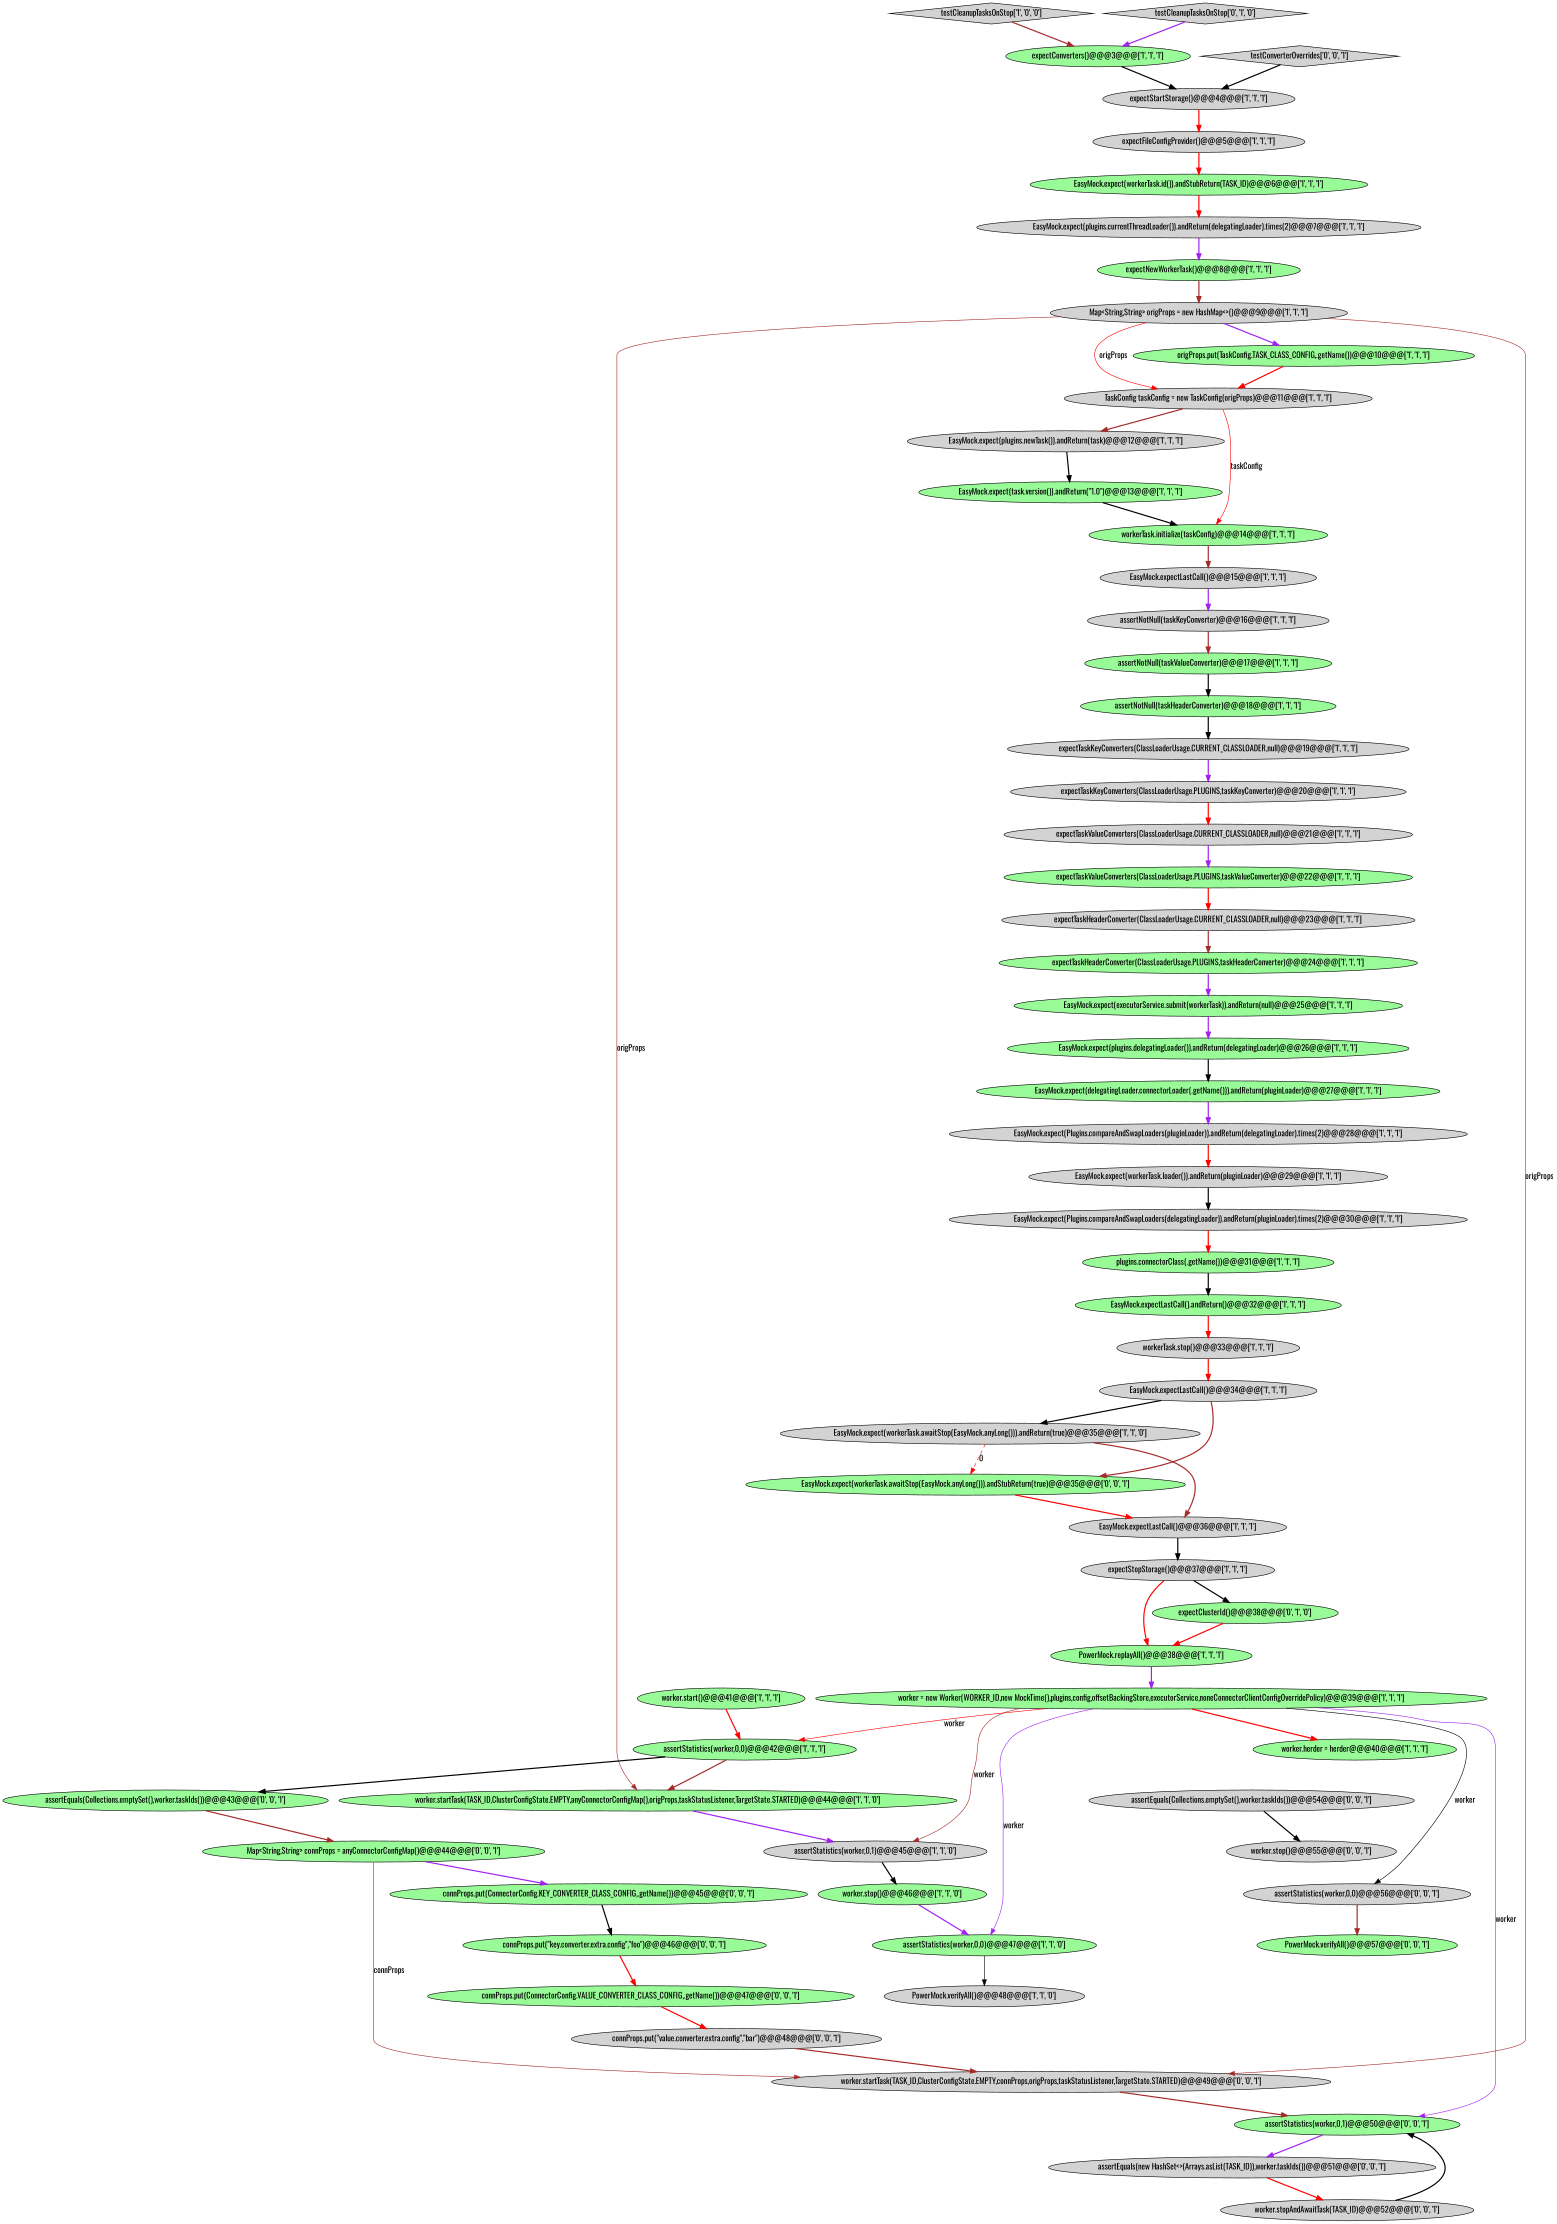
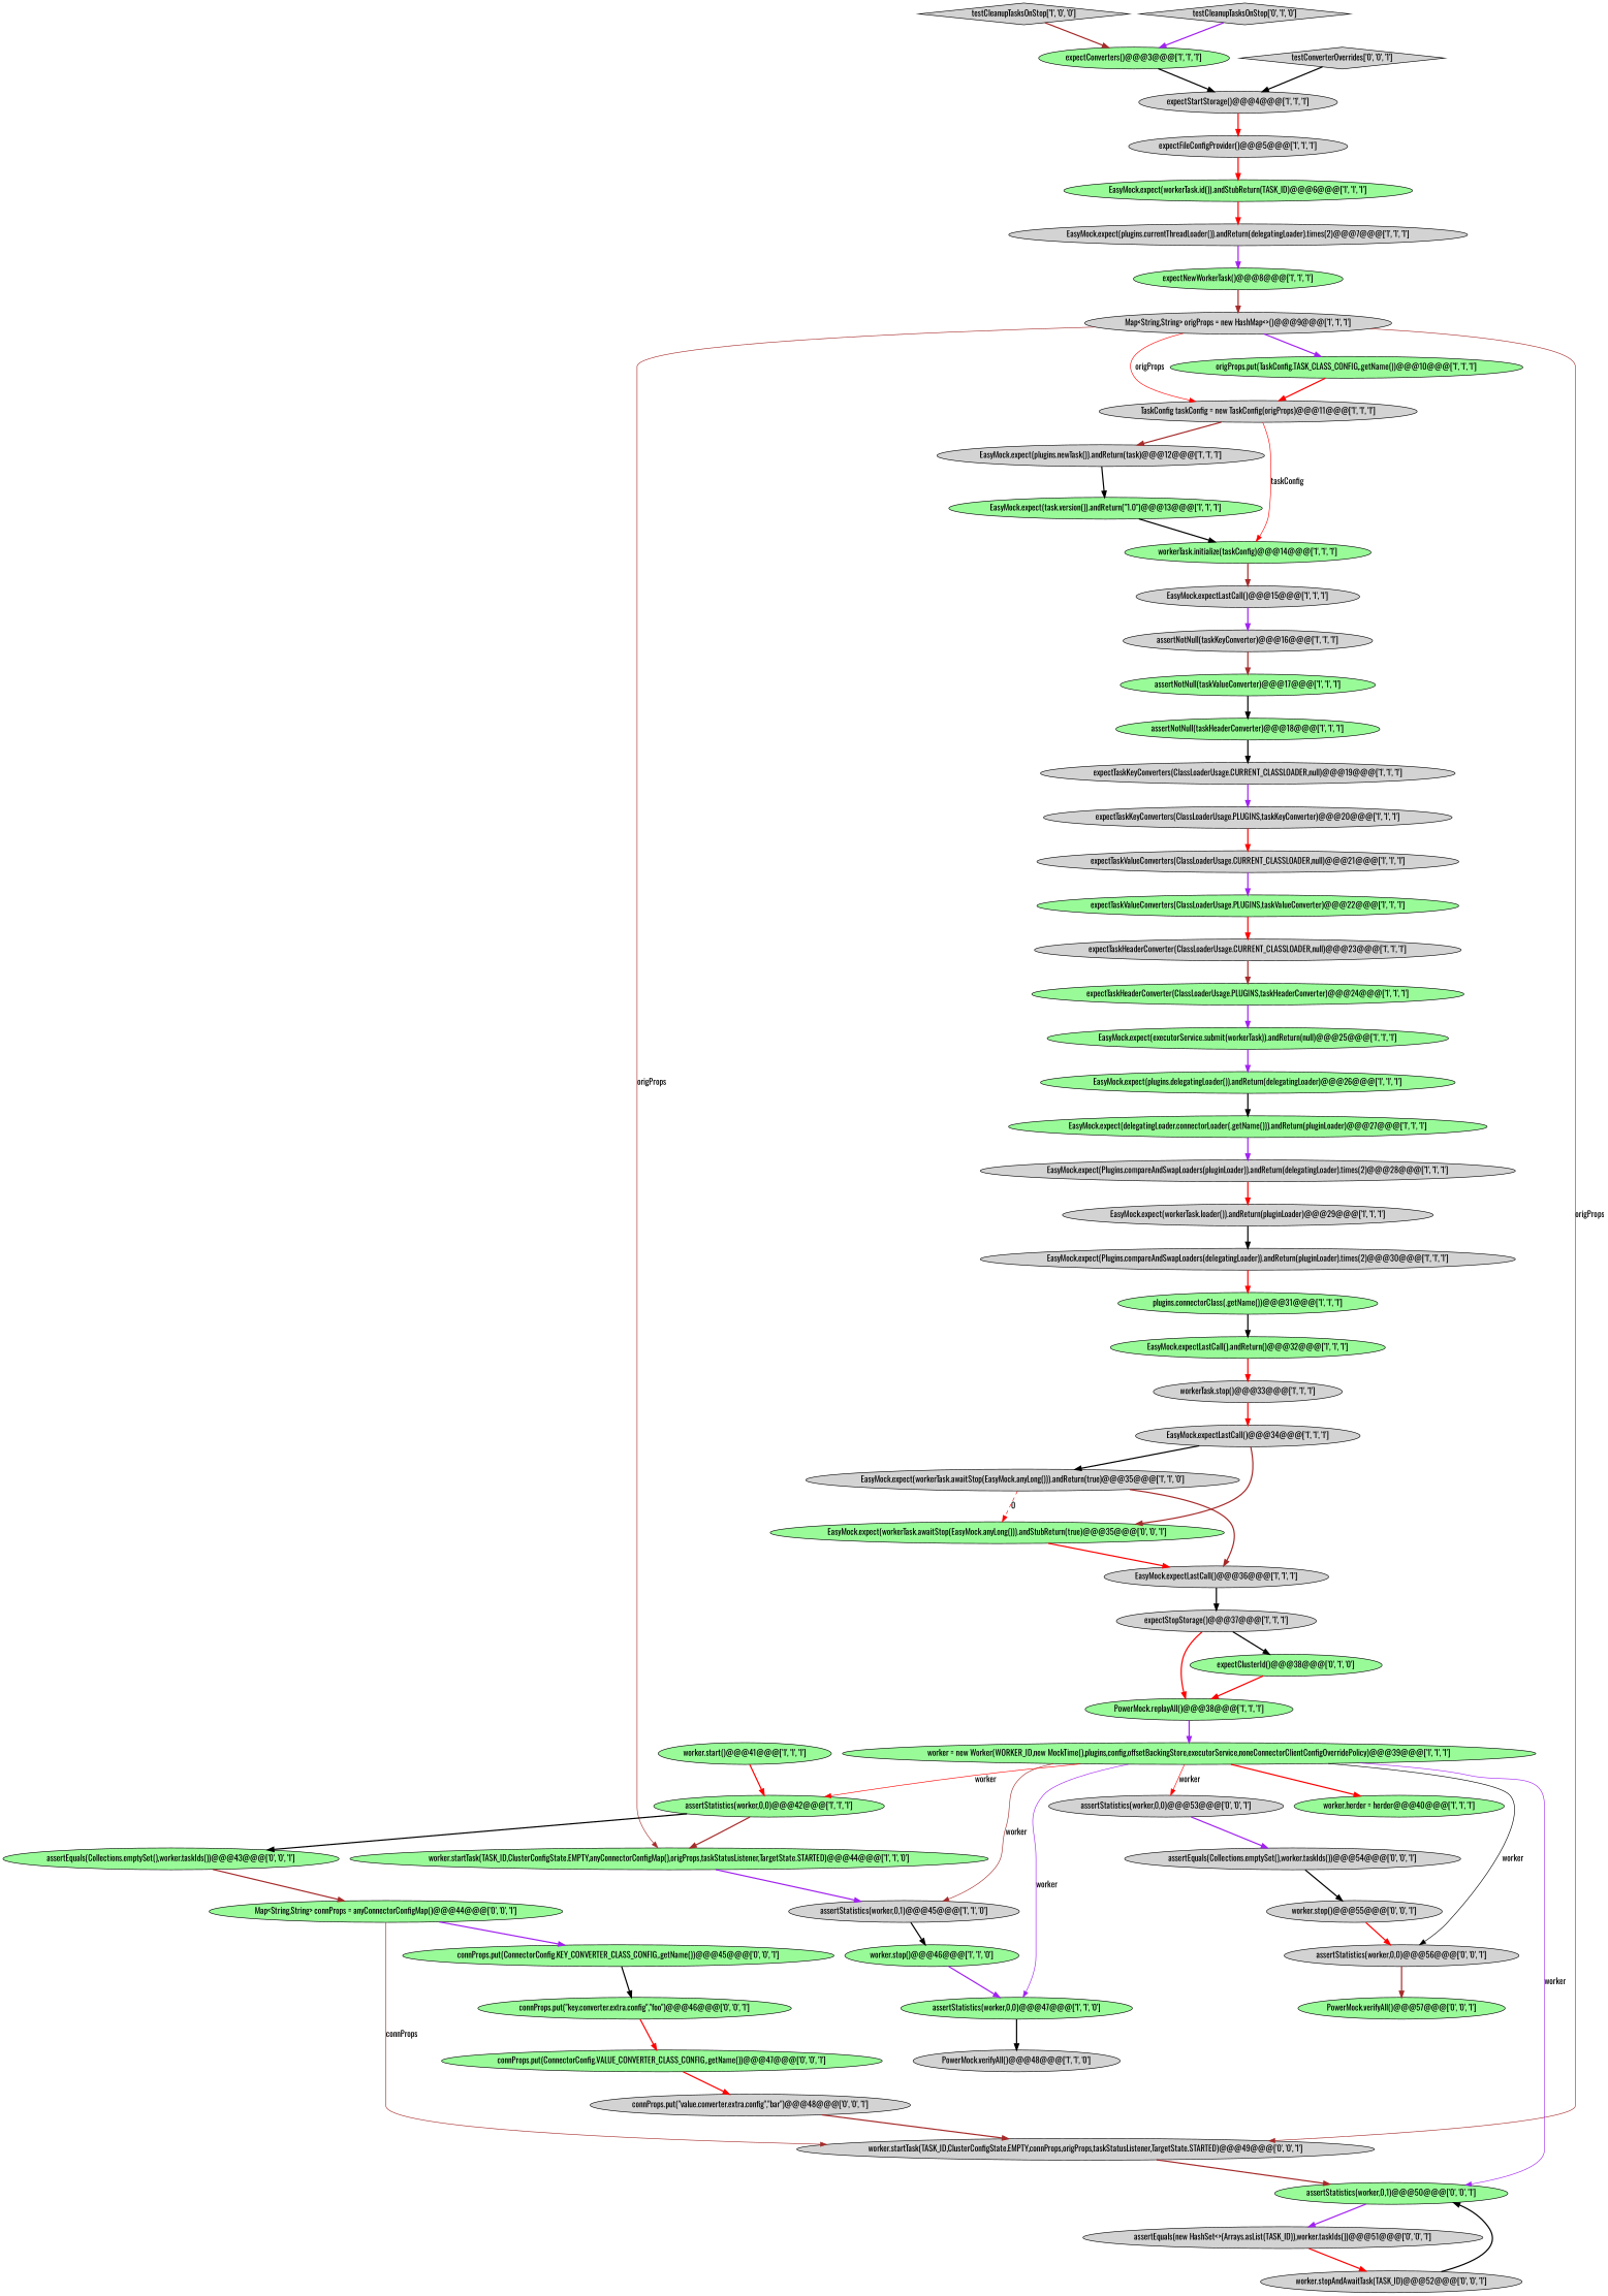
  digraph {
    fontname=Oswald
    node [fillcolor=lightgrey fontname=Oswald shape=ellipse style=filled]
    edge [color=red fontname=Oswald style=bold]
    n1 [fillcolor=palegreen label="Map<String,String> connProps = anyConnectorConfigMap()@@@44@@@['0', '0', '1']"]
    n2 [fillcolor=palegreen label="connProps.put(ConnectorConfig.KEY_CONVERTER_CLASS_CONFIG,.getName())@@@45@@@['0', '0', '1']"]
    n3 [label="worker.startTask(TASK_ID,ClusterConfigState.EMPTY,connProps,origProps,taskStatusListener,TargetState.STARTED)@@@49@@@['0', '0', '1']"]
    n4 [fillcolor=palegreen label="connProps.put(\"key.converter.extra.config\",\"foo\")@@@46@@@['0', '0', '1']"]
    n5 [fillcolor=palegreen label="assertStatistics(worker,0,1)@@@50@@@['0', '0', '1']"]
    n6 [fillcolor=palegreen label="EasyMock.expect(workerTask.id()).andStubReturn(TASK_ID)@@@6@@@['1', '1', '1']"]
    n7 [label="EasyMock.expect(plugins.currentThreadLoader()).andReturn(delegatingLoader).times(2)@@@7@@@['1', '1', '1']"]
    n8 [fillcolor=palegreen label="expectNewWorkerTask()@@@8@@@['1', '1', '1']"]
    n9 [label="Map<String,String> origProps = new HashMap<>()@@@9@@@['1', '1', '1']"]
    n10 [fillcolor=palegreen label="worker.stop()@@@46@@@['1', '1', '0']"]
    n11 [fillcolor=palegreen label="assertStatistics(worker,0,0)@@@47@@@['1', '1', '0']"]
    n12 [label="PowerMock.verifyAll()@@@48@@@['1', '1', '0']"]
    n13 [label="assertEquals(new HashSet<>(Arrays.asList(TASK_ID)),worker.taskIds())@@@51@@@['0', '0', '1']"]
    n14 [label="worker.stopAndAwaitTask(TASK_ID)@@@52@@@['0', '0', '1']"]
    n15 [label="expectTaskKeyConverters(ClassLoaderUsage.CURRENT_CLASSLOADER,null)@@@19@@@['1', '1', '1']"]
    n16 [label="expectTaskKeyConverters(ClassLoaderUsage.PLUGINS,taskKeyConverter)@@@20@@@['1', '1', '1']"]
    n17 [label="expectTaskValueConverters(ClassLoaderUsage.CURRENT_CLASSLOADER,null)@@@21@@@['1', '1', '1']"]
    n18 [label="connProps.put(\"value.converter.extra.config\",\"bar\")@@@48@@@['0', '0', '1']"]
    n19 [fillcolor=palegreen label="expectTaskValueConverters(ClassLoaderUsage.PLUGINS,taskValueConverter)@@@22@@@['1', '1', '1']"]
    n20 [label="expectTaskHeaderConverter(ClassLoaderUsage.CURRENT_CLASSLOADER,null)@@@23@@@['1', '1', '1']"]
    n21 [fillcolor=palegreen label="workerTask.initialize(taskConfig)@@@14@@@['1', '1', '1']"]
    n22 [label="EasyMock.expectLastCall()@@@15@@@['1', '1', '1']"]
    n23 [label="assertNotNull(taskKeyConverter)@@@16@@@['1', '1', '1']"]
    n24 [fillcolor=palegreen label="plugins.connectorClass(.getName())@@@31@@@['1', '1', '1']"]
    n25 [fillcolor=palegreen label="EasyMock.expectLastCall().andReturn()@@@32@@@['1', '1', '1']"]
    n26 [label="workerTask.stop()@@@33@@@['1', '1', '1']"]
    n27 [label="testCleanupTasksOnStop['1', '0', '0']" shape=diamond]
    n28 [fillcolor=palegreen label="expectConverters()@@@3@@@['1', '1', '1']"]
    n29 [label="expectStartStorage()@@@4@@@['1', '1', '1']"]
    n30 [label="EasyMock.expect(Plugins.compareAndSwapLoaders(pluginLoader)).andReturn(delegatingLoader).times(2)@@@28@@@['1', '1', '1']"]
    n31 [label="EasyMock.expect(workerTask.loader()).andReturn(pluginLoader)@@@29@@@['1', '1', '1']"]
    n32 [label="EasyMock.expect(Plugins.compareAndSwapLoaders(delegatingLoader)).andReturn(pluginLoader).times(2)@@@30@@@['1', '1', '1']"]
    n33 [fillcolor=palegreen label="EasyMock.expect(workerTask.awaitStop(EasyMock.anyLong())).andStubReturn(true)@@@35@@@['0', '0', '1']"]
    n34 [label="EasyMock.expectLastCall()@@@36@@@['1', '1', '1']"]
    n35 [label="expectStopStorage()@@@37@@@['1', '1', '1']"]
    n36 [fillcolor=palegreen label="expectTaskHeaderConverter(ClassLoaderUsage.PLUGINS,taskHeaderConverter)@@@24@@@['1', '1', '1']"]
    n37 [fillcolor=palegreen label="EasyMock.expect(executorService.submit(workerTask)).andReturn(null)@@@25@@@['1', '1', '1']"]
    n38 [fillcolor=palegreen label="EasyMock.expect(plugins.delegatingLoader()).andReturn(delegatingLoader)@@@26@@@['1', '1', '1']"]
    n39 [fillcolor=palegreen label="EasyMock.expect(task.version()).andReturn(\"1.0\")@@@13@@@['1', '1', '1']"]
    n40 [fillcolor=palegreen label="origProps.put(TaskConfig.TASK_CLASS_CONFIG,.getName())@@@10@@@['1', '1', '1']"]
    n41 [label="TaskConfig taskConfig = new TaskConfig(origProps)@@@11@@@['1', '1', '1']"]
    n42 [label="EasyMock.expect(plugins.newTask()).andReturn(task)@@@12@@@['1', '1', '1']"]
    n43 [fillcolor=palegreen label="worker.startTask(TASK_ID,ClusterConfigState.EMPTY,anyConnectorConfigMap(),origProps,taskStatusListener,TargetState.STARTED)@@@44@@@['1', '1', '0']"]
    n44 [label="expectFileConfigProvider()@@@5@@@['1', '1', '1']"]
    n45 [fillcolor=palegreen label="assertNotNull(taskValueConverter)@@@17@@@['1', '1', '1']"]
    n46 [fillcolor=palegreen label="assertNotNull(taskHeaderConverter)@@@18@@@['1', '1', '1']"]
    n47 [fillcolor=palegreen label="connProps.put(ConnectorConfig.VALUE_CONVERTER_CLASS_CONFIG,.getName())@@@47@@@['0', '0', '1']"]
    n48 [fillcolor=palegreen label="PowerMock.replayAll()@@@38@@@['1', '1', '1']"]
    n49 [fillcolor=palegreen label="expectClusterId()@@@38@@@['0', '1', '0']"]
    n50 [label="assertStatistics(worker,0,1)@@@45@@@['1', '1', '0']"]
+   n51 [label="assertStatistics(worker,0,0)@@@53@@@['0', '0', '1']"]
    n52 [label="assertEquals(Collections.emptySet(),worker.taskIds())@@@54@@@['0', '0', '1']"]
    n53 [label="worker.stop()@@@55@@@['0', '0', '1']"]
    n54 [fillcolor=palegreen label="worker = new Worker(WORKER_ID,new MockTime(),plugins,config,offsetBackingStore,executorService,noneConnectorClientConfigOverridePolicy)@@@39@@@['1', '1', '1']"]
    n55 [fillcolor=palegreen label="assertStatistics(worker,0,0)@@@42@@@['1', '1', '1']"]
    n56 [label="assertStatistics(worker,0,0)@@@56@@@['0', '0', '1']"]
    n57 [fillcolor=palegreen label="worker.herder = herder@@@40@@@['1', '1', '1']"]
    n58 [fillcolor=palegreen label="EasyMock.expect(delegatingLoader.connectorLoader(.getName())).andReturn(pluginLoader)@@@27@@@['1', '1', '1']"]
    n59 [fillcolor=palegreen label="worker.start()@@@41@@@['1', '1', '1']"]
    n60 [fillcolor=palegreen label="assertEquals(Collections.emptySet(),worker.taskIds())@@@43@@@['0', '0', '1']"]
    n61 [fillcolor=palegreen label="PowerMock.verifyAll()@@@57@@@['0', '0', '1']"]
    n62 [label="EasyMock.expect(workerTask.awaitStop(EasyMock.anyLong())).andReturn(true)@@@35@@@['1', '1', '0']"]
    n63 [label="testCleanupTasksOnStop['0', '1', '0']" shape=diamond]
    n64 [label="EasyMock.expectLastCall()@@@34@@@['1', '1', '1']"]
    n65 [label="testConverterOverrides['0', '0', '1']" shape=diamond]
    n1 -> n2 [color=purple]
    n1 -> n3 [color=brown label=connProps style=solid]
    n2 -> n4 [color=black]
    n3 -> n5 [color=brown]
    n4 -> n47
    n5 -> n13 [color=purple]
    n6 -> n7
    n7 -> n8 [color=purple]
    n8 -> n9 [color=brown]
    n9 -> n3 [color=brown label=origProps style=solid]
    n9 -> n40 [color=purple]
    n9 -> n41 [label=origProps style=solid]
    n9 -> n43 [color=brown label=origProps style=solid]
    n10 -> n11 [color=purple]
-   n11 -> n12 [color=black style=solid]
+   n11 -> n12 [color=black]
    n13 -> n14
    n14 -> n5 [color=black]
    n15 -> n16 [color=purple]
    n16 -> n17
    n17 -> n19 [color=purple]
    n18 -> n3 [color=brown]
    n19 -> n20
    n20 -> n36 [color=brown]
    n21 -> n22 [color=brown]
    n22 -> n23 [color=purple]
    n23 -> n45 [color=brown]
    n24 -> n25 [color=black]
    n25 -> n26
    n26 -> n64
    n27 -> n28 [color=brown]
    n28 -> n29 [color=black]
    n29 -> n44
    n30 -> n31
    n31 -> n32 [color=black]
    n32 -> n24
    n33 -> n34
    n34 -> n35 [color=black]
    n35 -> n48
    n35 -> n49 [color=black]
    n36 -> n37 [color=purple]
    n37 -> n38 [color=purple]
    n38 -> n58 [color=black]
    n39 -> n21 [color=black]
    n40 -> n41
    n41 -> n21 [label=taskConfig style=solid]
    n41 -> n42 [color=brown]
    n42 -> n39 [color=black]
    n43 -> n50 [color=purple]
    n44 -> n6
    n45 -> n46 [color=black]
    n46 -> n15 [color=black]
    n47 -> n18
    n48 -> n54 [color=purple]
    n49 -> n48
    n50 -> n10 [color=black]
+   n51 -> n52 [color=purple]
    n52 -> n53 [color=black]
+   n53 -> n56
    n54 -> n5 [color=purple label=worker style=solid]
    n54 -> n11 [color=purple label=worker style=solid]
    n54 -> n50 [color=brown label=worker style=solid]
+   n54 -> n51 [label=worker style=solid]
    n54 -> n55 [label=worker style=solid]
    n54 -> n56 [color=black label=worker style=solid]
    n54 -> n57
    n55 -> n43 [color=brown]
    n55 -> n60 [color=black]
    n56 -> n61 [color=brown]
    n58 -> n30 [color=purple]
    n59 -> n55
    n60 -> n1 [color=brown]
    n62 -> n33 [label=0 style=dashed]
    n62 -> n34 [color=brown]
    n63 -> n28 [color=purple]
    n64 -> n33 [color=brown]
    n64 -> n62 [color=black]
    n65 -> n29 [color=black]
  }
